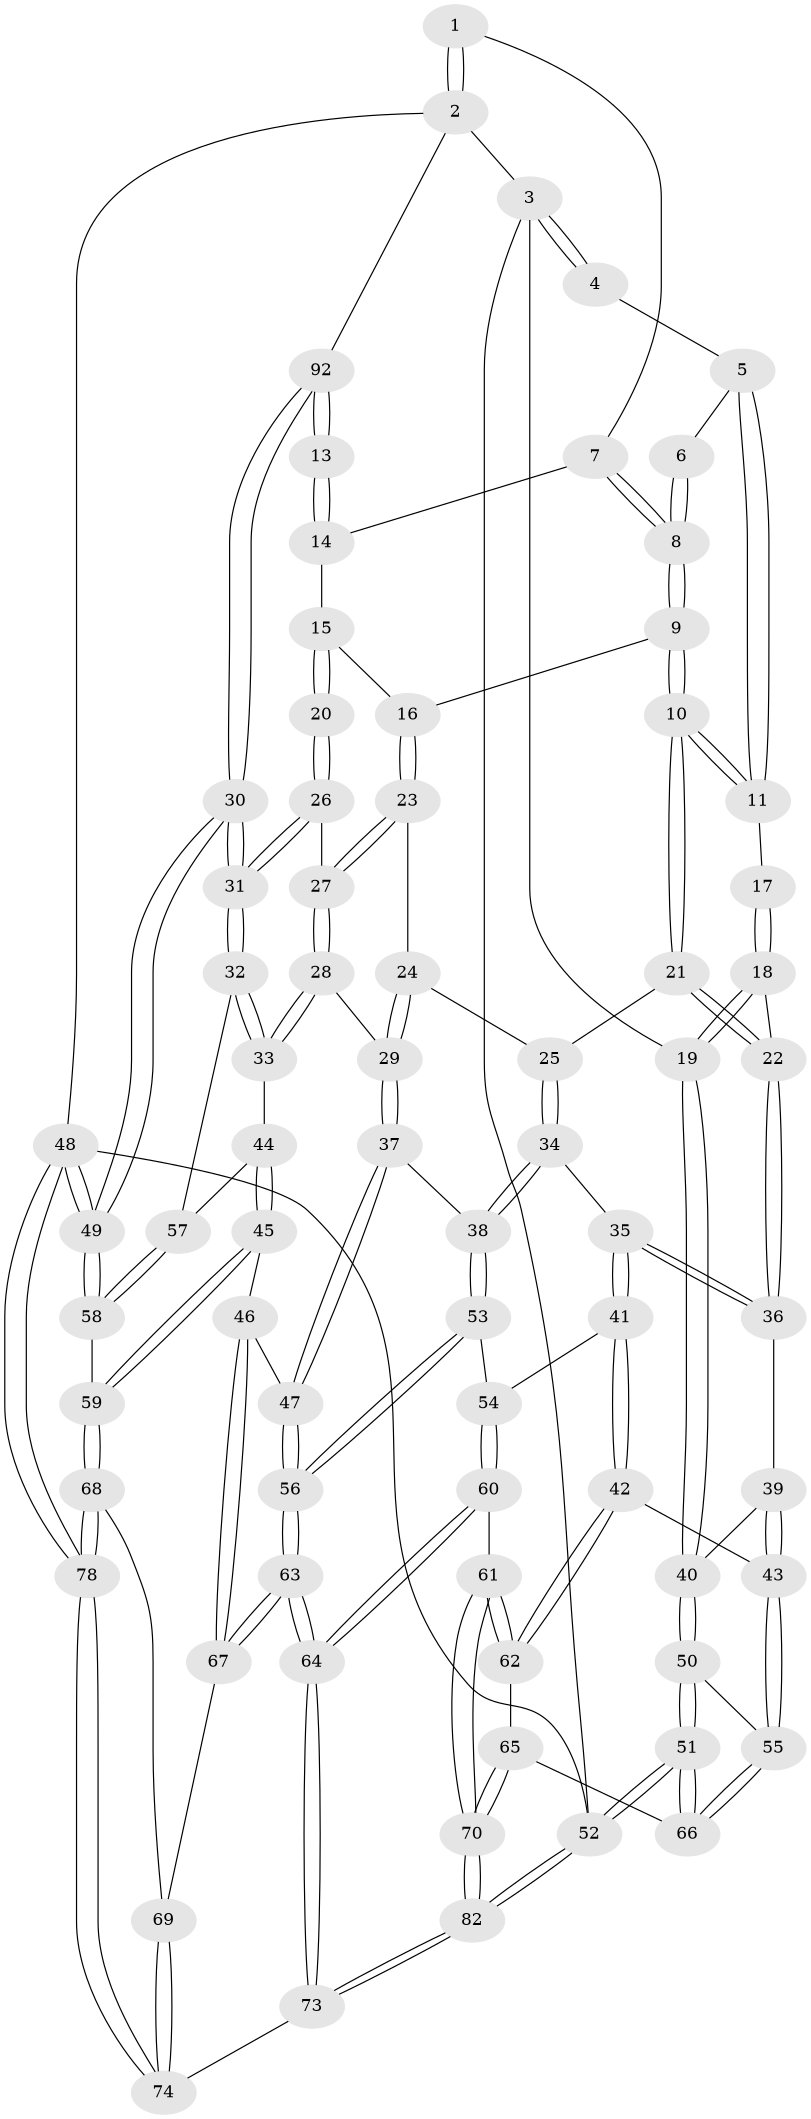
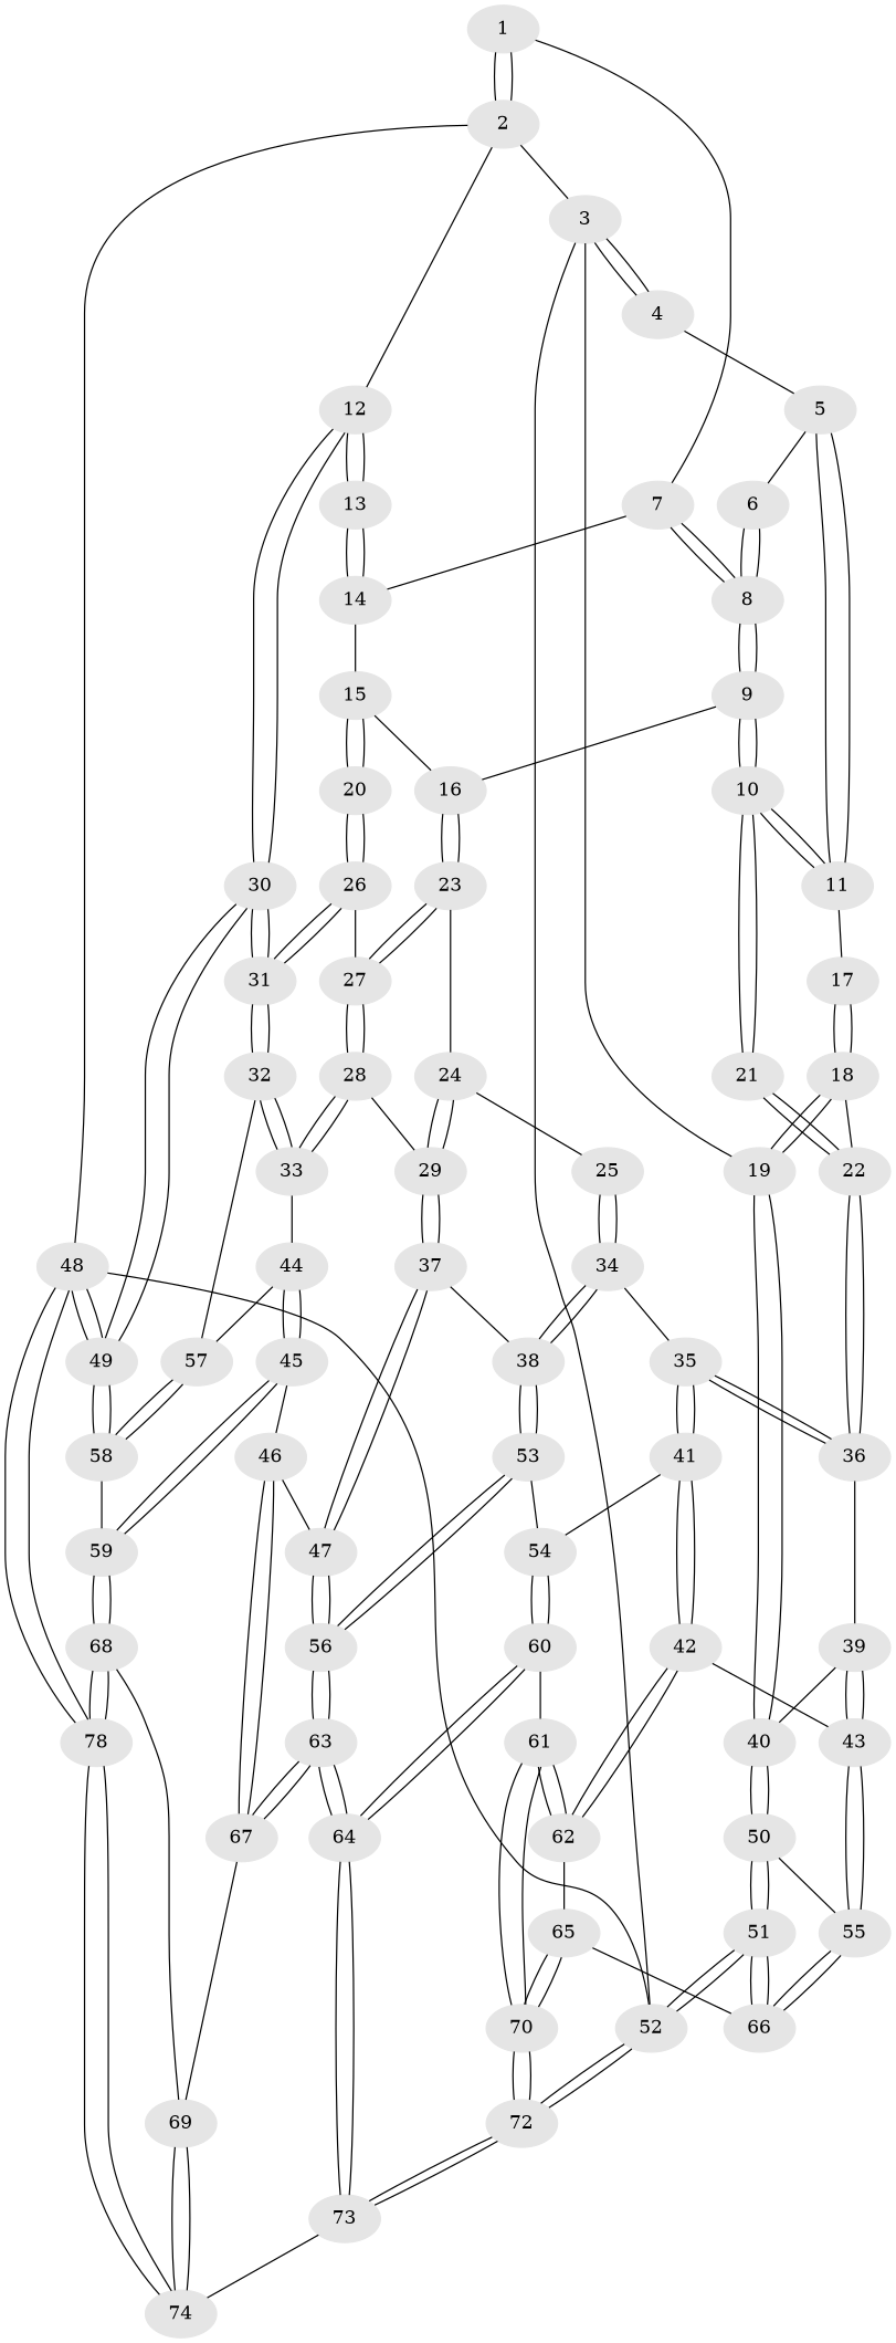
  graph {
    node [color=gray90 style=filled]
    1
    2
    7
    3
-   12 [label=92]
+   12
    48
    8
    14
    4
    19
    52
    13
    30
    49
    n15 [label=78]
    5
    40
-   72 [label=82]
+   72
    6
    11
    17
    18
    9
    15
    10
    16
    21
    23
    22
    25
    31
    20
    26
    24
    27
    36
    50
    34
    39
    29
    28
    37
    35
    38
    32
    33
    44
    47
    58
    57
    45
    41
    53
    42
    54
    43
    56
    55
    51
    62
    60
    65
    66
    46
    59
    67
    68
    69
    63
    74
    73
    61
    64
    70
    1 -- 2
    1 -- 2
    1 -- 7
    2 -- 3
    2 -- 12
    2 -- 48
    7 -- 8
    7 -- 8
    7 -- 14
    3 -- 4
    3 -- 4
    3 -- 19
    3 -- 52
    12 -- 13
    12 -- 13
    12 -- 30
    12 -- 30
    48 -- 52
    48 -- 49
    48 -- 49
    48 -- n15
    48 -- n15
    8 -- 9
    8 -- 9
    14 -- 15
    4 -- 5
    19 -- 40
    19 -- 40
    52 -- 72
    52 -- 72
    13 -- 14
    13 -- 14
    30 -- 49
    30 -- 49
    30 -- 31
    30 -- 31
    49 -- 58
    49 -- 58
    n15 -- 74
    n15 -- 74
    5 -- 6
    5 -- 11
    5 -- 11
    40 -- 50
    40 -- 50
    72 -- 73
    72 -- 73
    6 -- 8
    6 -- 8
    11 -- 17
    17 -- 18
    17 -- 18
    18 -- 19
    18 -- 19
    18 -- 22
    9 -- 10
    9 -- 10
    9 -- 16
    15 -- 16
    15 -- 20
    15 -- 20
    10 -- 11
    10 -- 11
    10 -- 21
    10 -- 21
    16 -- 23
    16 -- 23
    21 -- 22
    21 -- 22
-   21 -- 25
    23 -- 24
    23 -- 27
    23 -- 27
    22 -- 36
    22 -- 36
    25 -- 34
    25 -- 34
    31 -- 32
    31 -- 32
    20 -- 26
    20 -- 26
    26 -- 31
    26 -- 31
    26 -- 27
    24 -- 25
    24 -- 29
    24 -- 29
    27 -- 28
    27 -- 28
    36 -- 39
    50 -- 55
    50 -- 51
    50 -- 51
    34 -- 35
    34 -- 38
    34 -- 38
    39 -- 40
    39 -- 43
    39 -- 43
    29 -- 37
    29 -- 37
    28 -- 29
    28 -- 33
    28 -- 33
    37 -- 38
    37 -- 47
    37 -- 47
    35 -- 36
    35 -- 36
    35 -- 41
    35 -- 41
    38 -- 53
    38 -- 53
    32 -- 33
    32 -- 33
    32 -- 57
    33 -- 44
    44 -- 57
    44 -- 45
    44 -- 45
    47 -- 56
    47 -- 56
    58 -- 59
    57 -- 58
    57 -- 58
    45 -- 46
    45 -- 59
    45 -- 59
    41 -- 42
    41 -- 42
    41 -- 54
    53 -- 54
    53 -- 56
    53 -- 56
    42 -- 43
    42 -- 62
    42 -- 62
    54 -- 60
    54 -- 60
    43 -- 55
    43 -- 55
    56 -- 63
    56 -- 63
    55 -- 66
    55 -- 66
    51 -- 52
    51 -- 52
    51 -- 66
    51 -- 66
    62 -- 65
    60 -- 61
    60 -- 64
    60 -- 64
    65 -- 66
    65 -- 70
    65 -- 70
    46 -- 47
    46 -- 67
    46 -- 67
    59 -- 68
    59 -- 68
    67 -- 69
    68 -- n15
    68 -- n15
    68 -- 69
    69 -- 74
    69 -- 74
    63 -- 67
    63 -- 67
    63 -- 64
    63 -- 64
    73 -- 74
    61 -- 62
    61 -- 62
    61 -- 70
    61 -- 70
    64 -- 73
    64 -- 73
    70 -- 72
    70 -- 72
  }
